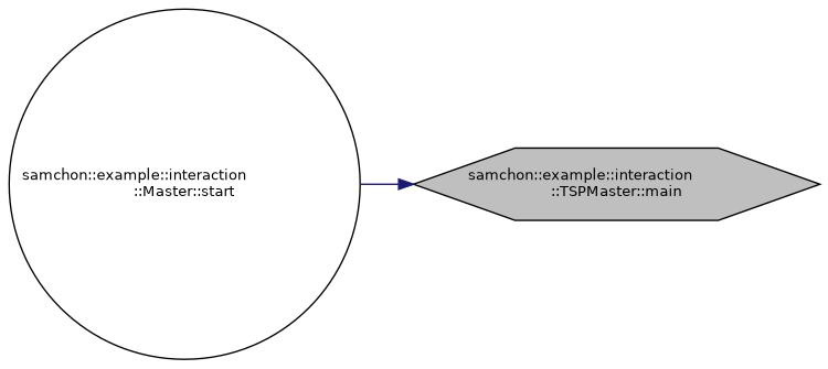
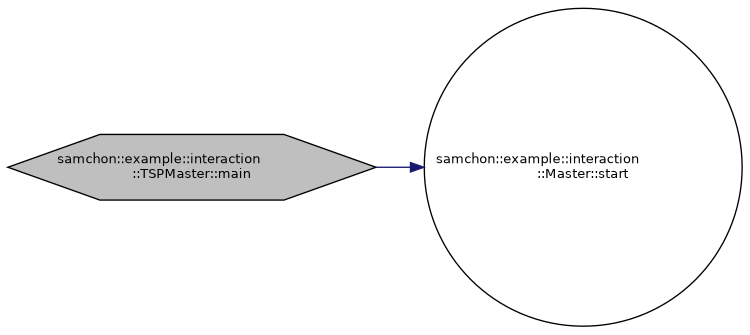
  digraph {
    rankdir=LR
    node [color=black fontname=Helvetica fontsize=10 style=filled]
    n1 [fillcolor=grey75 fontcolor=black height=0.2 label="samchon::example::interaction\l::TSPMaster::main" shape=hexagon width=0.4]
    n2 [fillcolor=white height=0.2 label="samchon::example::interaction\l::Master::start" shape=circle width=0.4]
-   n2 -> n1 [color=midnightblue fontname=Helvetica fontsize=10 labelfontname=Helvetica labelfontsize=10 style=solid]
+   n1 -> n2 [color=midnightblue fontname=Helvetica fontsize=10 labelfontname=Helvetica labelfontsize=10 style=solid]
  }
